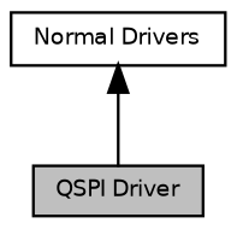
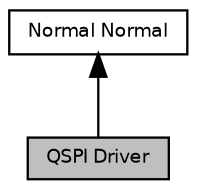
  digraph {
    rankdir=TB
    node [color=black fontname=Helvetica fontsize=8 shape=record]
    n1 [fillcolor=grey75 fontcolor=black height=0.2 label="QSPI Driver" style=filled width=0.4]
-   n2 [height=0.2 label="Normal Drivers" width=0.4]
+   n2 [height=0.2 label="Normal Normal" width=0.4]
    n2 -> n1 [dir=back fontname=Helvetica fontsize=8 labelfontname=Helvetica labelfontsize=8 shape=plaintext style=solid]
  }
